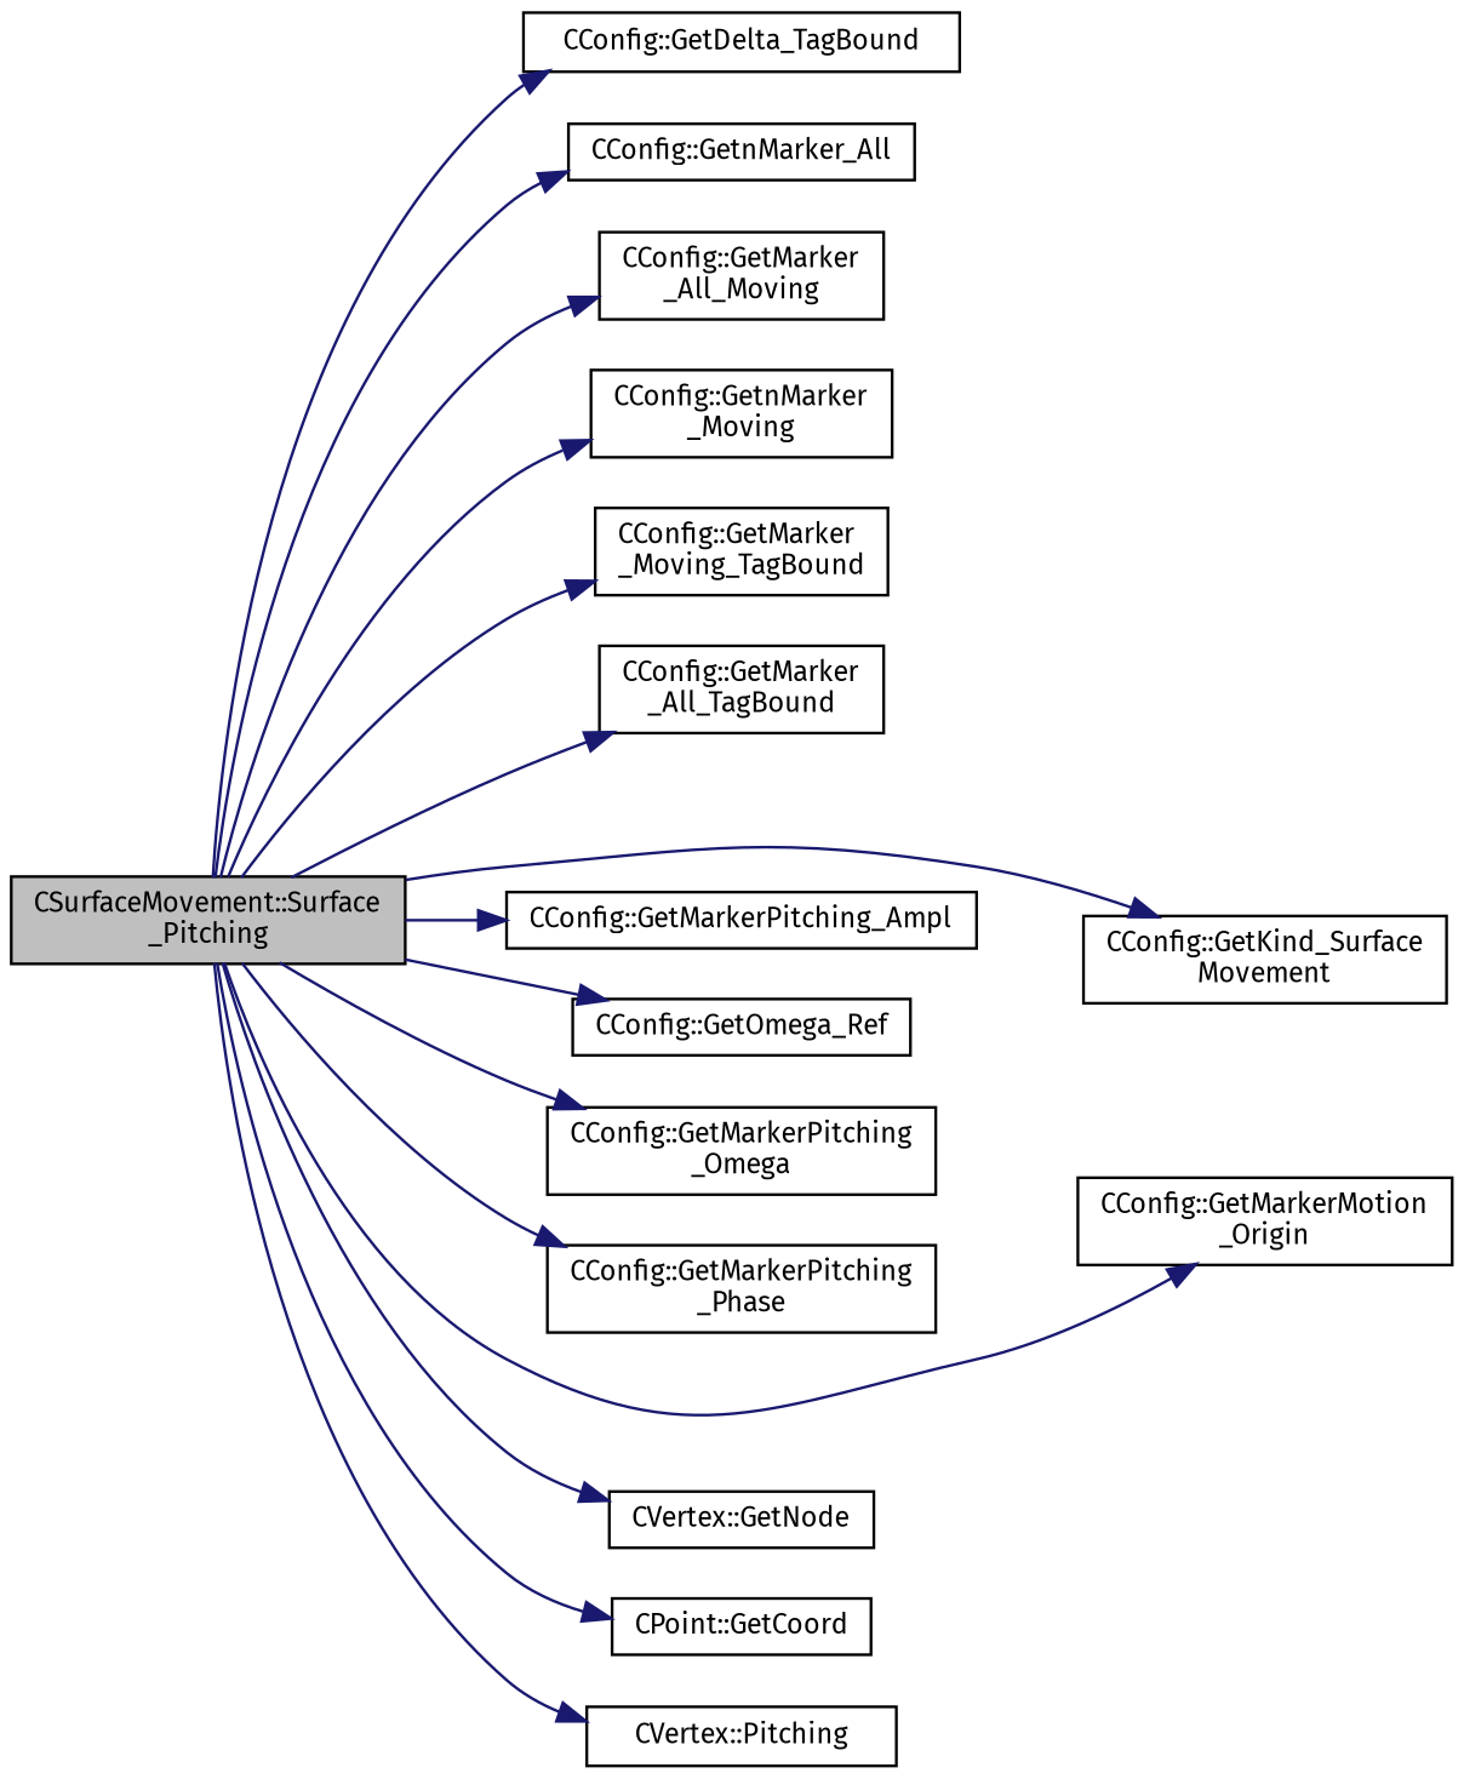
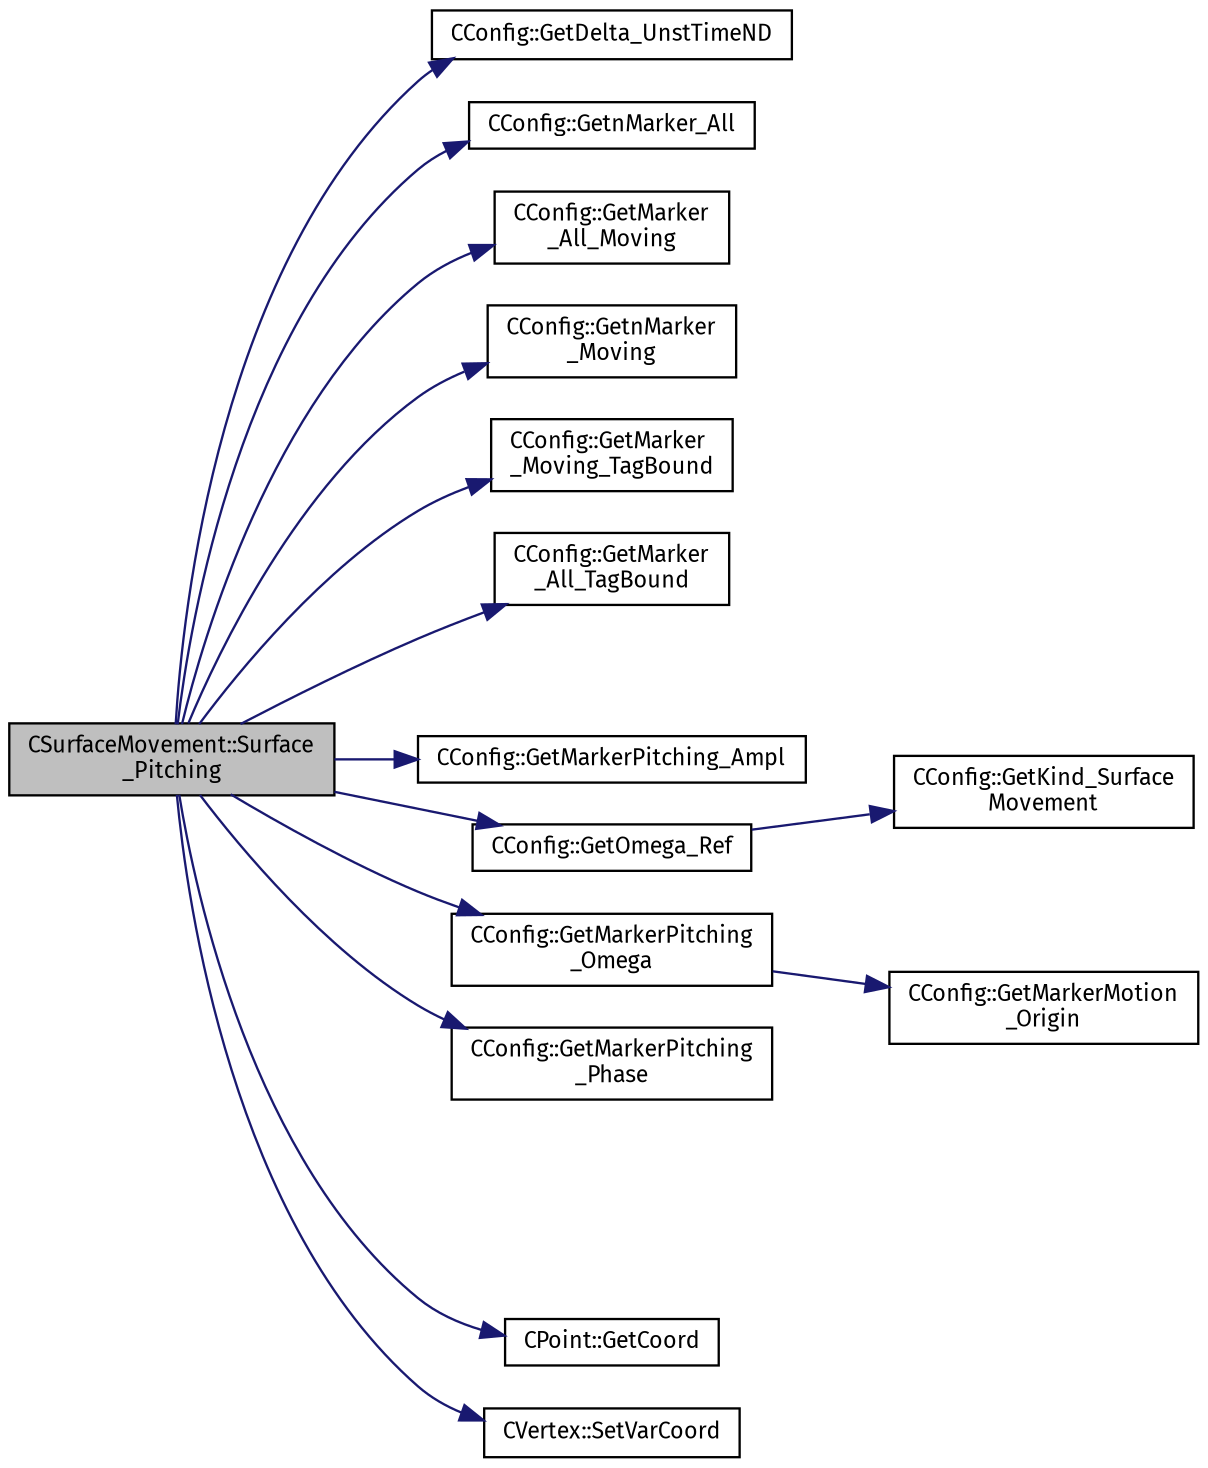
  digraph {
    fontname="Fira Sans"
    rankdir=LR
    node [color=black fillcolor=white fontname="Fira Sans" fontsize=10 shape=record style=filled]
    edge [color=midnightblue fontname="Fira Sans" fontsize=10 labelfontname=Helvetica labelfontsize=10 style=solid]
    n1 [fillcolor=grey75 fontcolor=black height=0.2 label="CSurfaceMovement::Surface\l_Pitching" width=0.4]
-   n2 [height=0.2 label="CConfig::GetDelta_TagBound" width=0.4]
+   n2 [height=0.2 label="CConfig::GetDelta_UnstTimeND" width=0.4]
    n3 [height=0.2 label="CConfig::GetnMarker_All" width=0.4]
    n4 [height=0.2 label="CConfig::GetMarker\l_All_Moving" width=0.4]
    n5 [height=0.2 label="CConfig::GetnMarker\l_Moving" width=0.4]
    n6 [height=0.2 label="CConfig::GetMarker\l_Moving_TagBound" width=0.4]
    n7 [height=0.2 label="CConfig::GetMarker\l_All_TagBound" width=0.4]
    n8 [height=0.2 label="CConfig::GetKind_Surface\lMovement" width=0.4]
    n9 [height=0.2 label="CConfig::GetMarkerPitching_Ampl" width=0.4]
    n10 [height=0.2 label="CConfig::GetMarkerPitching\l_Omega" width=0.4]
    n11 [height=0.2 label="CConfig::GetOmega_Ref" width=0.4]
    n12 [height=0.2 label="CConfig::GetMarkerPitching\l_Phase" width=0.4]
    n13 [height=0.2 label="CConfig::GetMarkerMotion\l_Origin" width=0.4]
-   n14 [height=0.2 label="CVertex::GetNode" width=0.4]
    n15 [height=0.2 label="CPoint::GetCoord" width=0.4]
-   n16 [height=0.2 label="CVertex::Pitching" width=0.4]
+   n16 [height=0.2 label="CVertex::SetVarCoord" width=0.4]
    n1 -> n2
    n1 -> n3
    n1 -> n4
    n1 -> n5
    n1 -> n6
    n1 -> n7
-   n1 -> n8
+   n11 -> n8
    n1 -> n9
    n1 -> n10
    n1 -> n11
    n1 -> n12
-   n1 -> n13
-   n1 -> n14
+   n10 -> n13
    n1 -> n15
    n1 -> n16
  }
